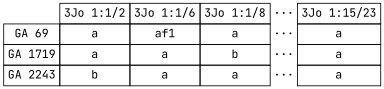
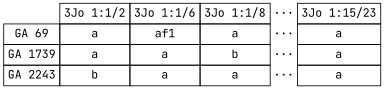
  digraph {
    fontname="JetBrains Mono"
-   n1 [label=< 		<TABLE BORDER="0" CELLBORDER="1" CELLSPACING="0" CELLPADDING="4"> 			<TR> 				<TD BORDER="0"></TD> 				<TD>3Jo 1:1/2</TD> 				<TD>3Jo 1:1/6</TD> 				<TD>3Jo 1:1/8</TD> 				<TD BORDER="0">···</TD> 				<TD>3Jo 1:15/23</TD> 			</TR> 			<TR> 				<TD>GA 69</TD> 				<TD>a</TD> 				<TD>af1</TD> 				<TD>a</TD> 				<TD BORDER="0">···</TD> 				<TD>a</TD> 			</TR> 			<TR> 				<TD>GA 1719</TD> 				<TD>a</TD> 				<TD>a</TD> 				<TD>b</TD> 				<TD BORDER="0">···</TD> 				<TD>a</TD> 			</TR> 			<TR> 				<TD>GA 2243</TD> 				<TD>b</TD> 				<TD>a</TD> 				<TD>a</TD> 				<TD BORDER="0">···</TD> 				<TD>a</TD> 			</TR> 		</TABLE> 	> margin=0 shape=none fontname="JetBrains Mono"]
+   n1 [label=< 		<TABLE BORDER="0" CELLBORDER="1" CELLSPACING="0" CELLPADDING="4"> 			<TR> 				<TD BORDER="0"></TD> 				<TD>3Jo 1:1/2</TD> 				<TD>3Jo 1:1/6</TD> 				<TD>3Jo 1:1/8</TD> 				<TD BORDER="0">···</TD> 				<TD>3Jo 1:15/23</TD> 			</TR> 			<TR> 				<TD>GA 69</TD> 				<TD>a</TD> 				<TD>af1</TD> 				<TD>a</TD> 				<TD BORDER="0">···</TD> 				<TD>a</TD> 			</TR> 			<TR> 				<TD>GA 1739</TD> 				<TD>a</TD> 				<TD>a</TD> 				<TD>b</TD> 				<TD BORDER="0">···</TD> 				<TD>a</TD> 			</TR> 			<TR> 				<TD>GA 2243</TD> 				<TD>b</TD> 				<TD>a</TD> 				<TD>a</TD> 				<TD BORDER="0">···</TD> 				<TD>a</TD> 			</TR> 		</TABLE> 	> margin=0 shape=none fontname="JetBrains Mono"]
  }
